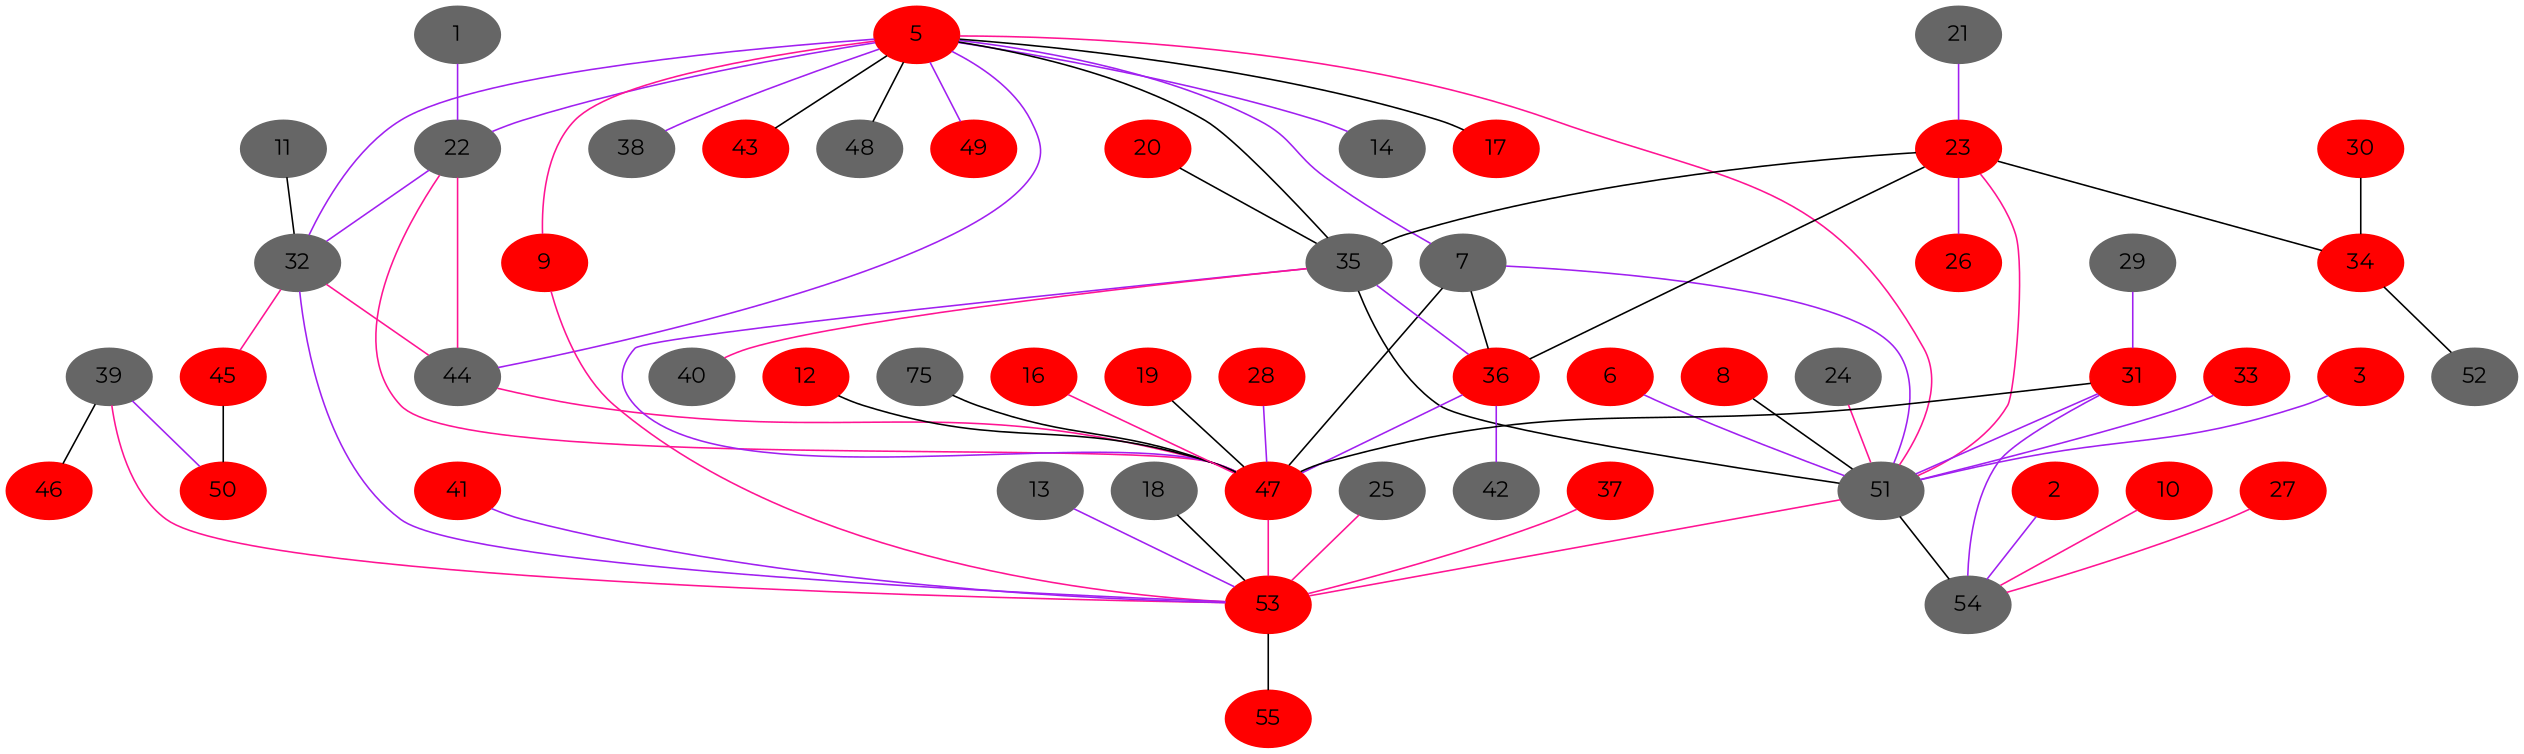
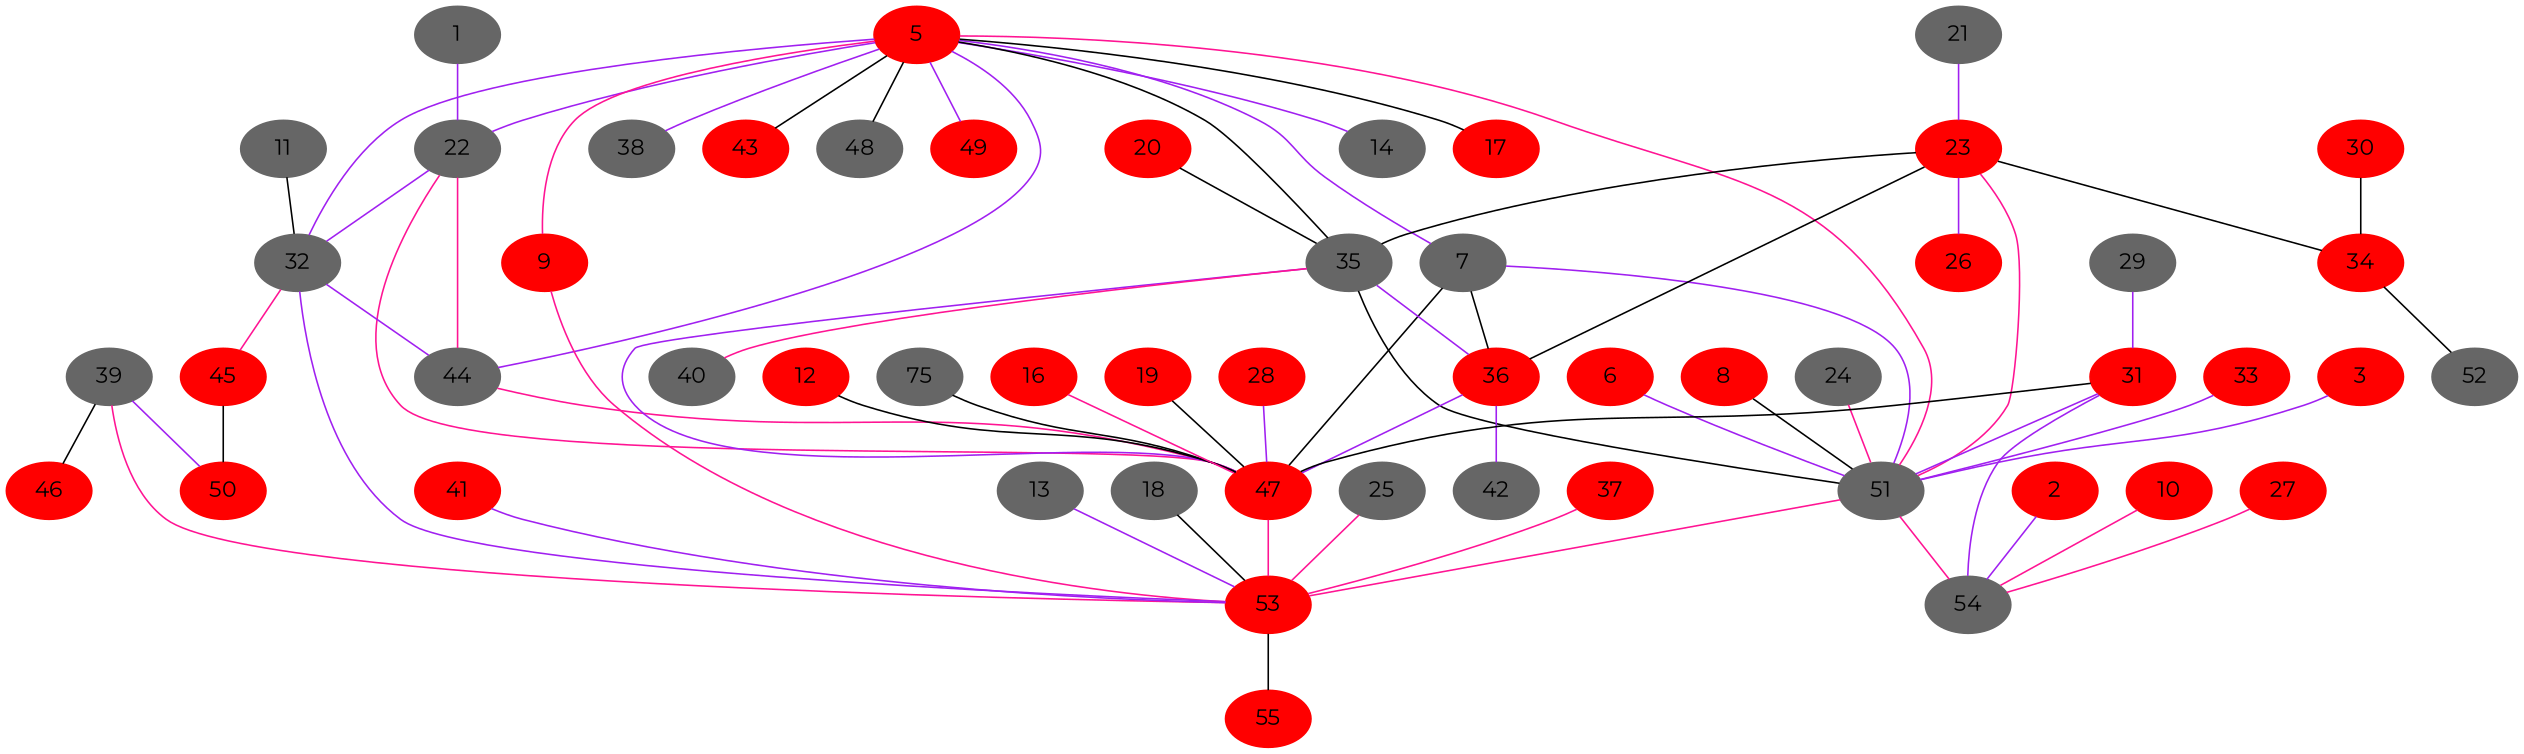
  graph {
    fontname=Montserrat
    node [color=red fontname=Montserrat style=filled]
    edge [color=purple fontname=Montserrat weight=1.0]
    1 [color=gray40]
    22 [color=gray40]
    44 [color=gray40]
    47
    54 [color=gray40]
    2
    51 [color=gray40]
    3
    53
    5
    7 [color=gray40]
    9
    14 [color=gray40]
    17
    32 [color=gray40]
    35 [color=gray40]
    38 [color=gray40]
    43
    48 [color=gray40]
    49
    36
    45
    40 [color=gray40]
    6
    42 [color=gray40]
    8
    55
    10
    11 [color=gray40]
    12
    13 [color=gray40]
    n32 [color=gray40 label=75]
    16
    18 [color=gray40]
    19
    20
    21 [color=gray40]
    23
    26
    34
    52 [color=gray40]
    24 [color=gray40]
    25 [color=gray40]
    27
    28
    29 [color=gray40]
    31
    30
    50
    33
    37
    39 [color=gray40]
    46
    41
    1 -- 22
    22 -- 44 [color=deeppink]
    22 -- 47 [color=deeppink]
    22 -- 32
    44 -- 47 [color=deeppink]
    47 -- 53 [color=deeppink]
    2 -- 54
-   51 -- 54 [color=black weight=3.0]
+   51 -- 54 [color=deeppink weight=3.0]
    51 -- 53 [color=deeppink weight=4.0]
    3 -- 51
    53 -- 55 [color=black]
    5 -- 22 [weight=2.0]
    5 -- 44 [weight=2.0]
    5 -- 51 [color=deeppink]
    5 -- 7
    5 -- 9 [color=deeppink]
    5 -- 14
    5 -- 17 [color=black]
    5 -- 32 [weight=2.0]
    5 -- 35 [color=black]
    5 -- 38
    5 -- 43 [color=black]
    5 -- 48 [color=black]
    5 -- 49
    7 -- 47 [color=black weight=3.0]
    7 -- 51
    7 -- 36 [color=black]
    9 -- 53 [color=deeppink]
-   32 -- 44 [color=deeppink]
+   32 -- 44
    32 -- 53
    32 -- 45 [color=deeppink]
    35 -- 47
    35 -- 51 [color=black]
    35 -- 36 [weight=3.0]
    35 -- 40 [color=deeppink]
    36 -- 47 [weight=4.0]
    36 -- 42
    45 -- 50 [color=black]
    6 -- 51
    8 -- 51 [color=black weight=2.0]
    10 -- 54 [color=deeppink]
    11 -- 32 [color=black]
    12 -- 47 [color=black]
    13 -- 53
    n32 -- 47 [color=black]
    16 -- 47 [color=deeppink]
    18 -- 53 [color=black]
    19 -- 47 [color=black]
    20 -- 35 [color=black]
    21 -- 23
    23 -- 51 [color=deeppink]
    23 -- 35 [color=black weight=3.0]
    23 -- 36 [color=black]
    23 -- 26
    23 -- 34 [color=black]
    34 -- 52 [color=black]
    24 -- 51 [color=deeppink]
    25 -- 53 [color=deeppink]
    27 -- 54 [color=deeppink]
    28 -- 47
    29 -- 31
    31 -- 47 [color=black]
    31 -- 54
    31 -- 51 [weight=3.0]
    30 -- 34 [color=black]
    33 -- 51
    37 -- 53 [color=deeppink]
    39 -- 53 [color=deeppink]
    39 -- 50
    39 -- 46 [color=black]
    41 -- 53
  }
